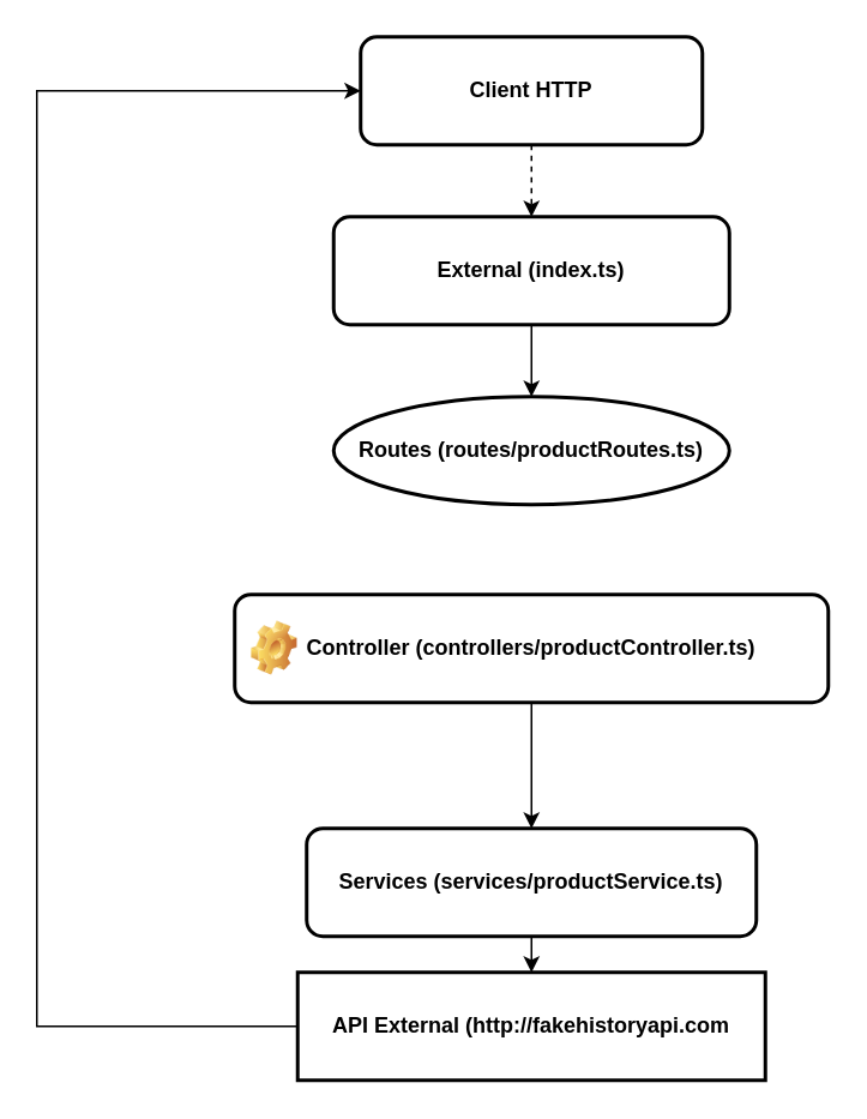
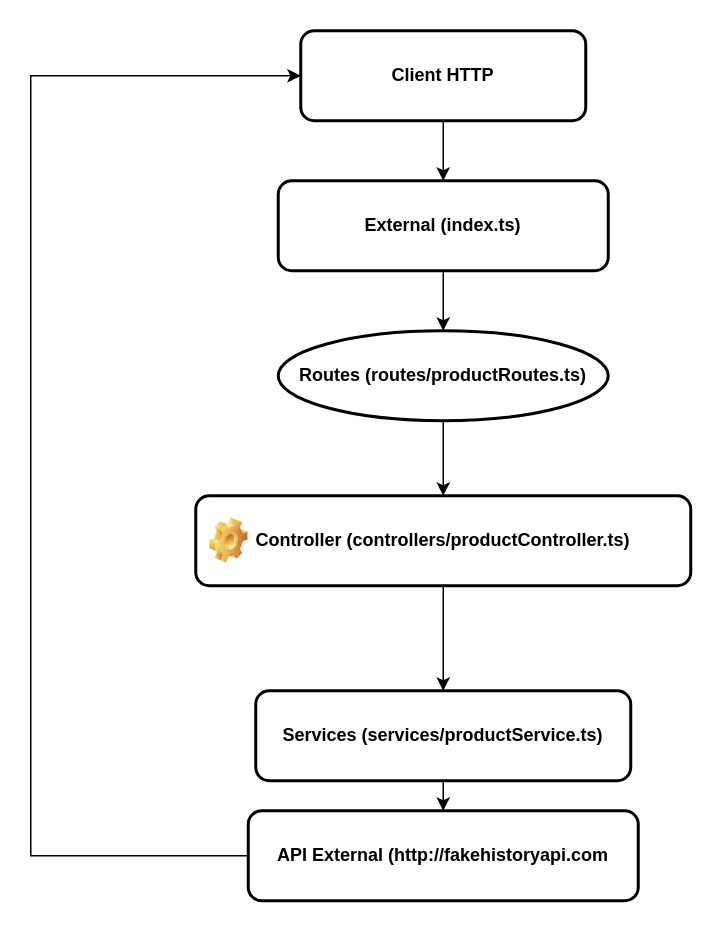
  <mxCell id="0" />
  <mxCell id="1" parent="0" />
  <mxCell id="2" value="&lt;b&gt;External (index.ts)&lt;/b&gt;" style="rounded=1;whiteSpace=wrap;html=1;fillColor=none;strokeWidth=2;" parent="1" vertex="1"><mxGeometry x="185" y="120" width="220" height="60" as="geometry" /></mxCell>
  <mxCell id="3" value="" style="endArrow=classic;html=1;rounded=0;exitX=0.5;exitY=1;exitDx=0;exitDy=0;entryX=0.5;entryY=0;entryDx=0;entryDy=0;" parent="1" source="2" target="4" edge="1"><mxGeometry width="50" height="50" relative="1" as="geometry"><mxPoint x="310" y="300" as="sourcePoint" /><mxPoint x="310" y="380" as="targetPoint" /></mxGeometry></mxCell>
  <mxCell id="4" value="&lt;b&gt;Routes (routes/productRoutes.ts)&lt;/b&gt;" style="ellipse;whiteSpace=wrap;html=1;fillColor=none;strokeWidth=2;" parent="1" vertex="1"><mxGeometry x="185" y="220" width="220" height="60" as="geometry" /></mxCell>
+ <mxCell id="5" value="" style="endArrow=classic;html=1;rounded=0;exitX=0.5;exitY=1;exitDx=0;exitDy=0;entryX=0.5;entryY=0;entryDx=0;entryDy=0;" parent="1" source="4" target="8" edge="1"><mxGeometry width="50" height="50" relative="1" as="geometry"><mxPoint x="295" y="370" as="sourcePoint" /><mxPoint x="304.5" y="440" as="targetPoint" /></mxGeometry></mxCell>
  <mxCell id="6" value="&lt;b&gt;Client HTTP&lt;/b&gt;" style="rounded=1;whiteSpace=wrap;html=1;fillColor=none;strokeWidth=2;" parent="1" vertex="1"><mxGeometry x="200" y="20" width="190" height="60" as="geometry" /></mxCell>
- <mxCell id="7" value="" style="endArrow=classic;html=1;rounded=0;entryX=0.5;entryY=0;entryDx=0;entryDy=0;exitX=0.5;exitY=1;exitDx=0;exitDy=0;dashed=1;" parent="1" source="6" target="2" edge="1"><mxGeometry width="50" height="50" relative="1" as="geometry"><mxPoint x="310" y="160" as="sourcePoint" /><mxPoint x="310" y="240" as="targetPoint" /></mxGeometry></mxCell>
+ <mxCell id="7" value="" style="endArrow=classic;html=1;rounded=0;entryX=0.5;entryY=0;entryDx=0;entryDy=0;exitX=0.5;exitY=1;exitDx=0;exitDy=0;" parent="1" source="6" target="2" edge="1"><mxGeometry width="50" height="50" relative="1" as="geometry"><mxPoint x="310" y="160" as="sourcePoint" /><mxPoint x="310" y="240" as="targetPoint" /></mxGeometry></mxCell>
  <mxCell id="8" value="&lt;b&gt;Controller (controllers/productController.ts)&lt;/b&gt;" style="rounded=1;whiteSpace=wrap;html=1;fillColor=none;strokeWidth=2;" parent="1" vertex="1"><mxGeometry x="130" y="330" width="330" height="60" as="geometry" /></mxCell>
  <mxCell id="9" value="" style="endArrow=classic;html=1;rounded=0;exitX=0.5;exitY=1;exitDx=0;exitDy=0;entryX=0.5;entryY=0;entryDx=0;entryDy=0;" parent="1" source="8" target="10" edge="1"><mxGeometry width="50" height="50" relative="1" as="geometry"><mxPoint x="255" y="510" as="sourcePoint" /><mxPoint x="315" y="540" as="targetPoint" /></mxGeometry></mxCell>
  <mxCell id="10" value="&lt;b&gt;Services (services/productService.ts)&lt;/b&gt;" style="rounded=1;whiteSpace=wrap;html=1;fillColor=none;strokeWidth=2;" parent="1" vertex="1"><mxGeometry x="170" y="460" width="250" height="60" as="geometry" /></mxCell>
  <mxCell id="11" value="" style="endArrow=classic;html=1;rounded=0;exitX=0.5;exitY=1;exitDx=0;exitDy=0;entryX=0.5;entryY=0;entryDx=0;entryDy=0;" parent="1" source="10" target="12" edge="1"><mxGeometry width="50" height="50" relative="1" as="geometry"><mxPoint x="215" y="640" as="sourcePoint" /><mxPoint x="180" y="670" as="targetPoint" /></mxGeometry></mxCell>
- <mxCell id="12" value="&lt;b&gt;API External (http://fakehistoryapi.com&lt;/b&gt;" style="whiteSpace=wrap;html=1;fillColor=none;strokeWidth=2;rounded=0;" parent="1" vertex="1"><mxGeometry x="165" y="540" width="260" height="60" as="geometry" /></mxCell>
+ <mxCell id="12" value="&lt;b&gt;API External (http://fakehistoryapi.com&lt;/b&gt;" style="rounded=1;whiteSpace=wrap;html=1;fillColor=none;strokeWidth=2;" parent="1" vertex="1"><mxGeometry x="165" y="540" width="260" height="60" as="geometry" /></mxCell>
  <mxCell id="13" value="" style="shape=image;html=1;verticalLabelPosition=bottom;verticalAlign=top;imageAspect=1;aspect=fixed;image=img/clipart/Gear_128x128.png" vertex="1" parent="1"><mxGeometry x="139.43" y="345" width="25.57" height="30" as="geometry" /></mxCell>
  <mxCell id="14" value="" style="endArrow=classic;html=1;rounded=0;exitX=0;exitY=0.5;exitDx=0;exitDy=0;" edge="1" parent="1" source="12"><mxGeometry width="50" height="50" relative="1" as="geometry"><mxPoint x="-30" y="570" as="sourcePoint" /><mxPoint x="200" y="50" as="targetPoint" /><Array as="points"><mxPoint x="20" y="570" /><mxPoint x="20" y="50" /></Array></mxGeometry></mxCell>
